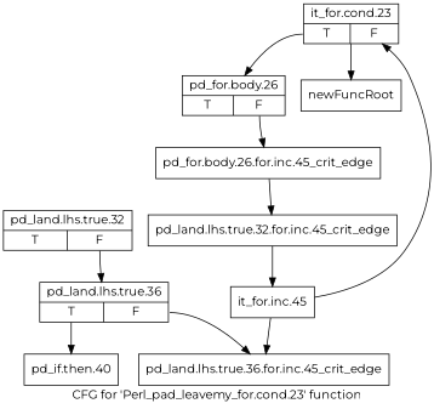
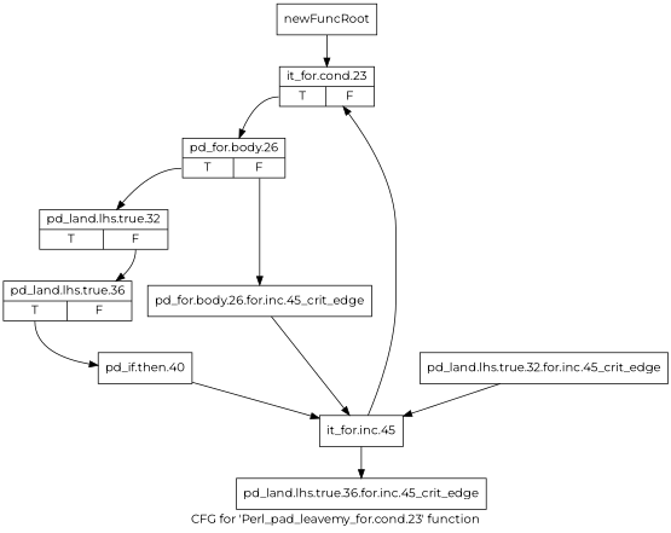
  digraph {
    fontname=Montserrat
    label="CFG for 'Perl_pad_leavemy_for.cond.23' function"
    node [fontname=Montserrat shape=record]
    edge [fontname=Montserrat]
    n1 [label="{newFuncRoot}"]
    n2 [label="{it_for.cond.23|{<s0>T|<s1>F}}"]
    n3 [label="{pd_for.body.26|{<s0>T|<s1>F}}"]
    n4 [label="{pd_land.lhs.true.32|{<s0>T|<s1>F}}"]
    n5 [label="{pd_for.body.26.for.inc.45_crit_edge}"]
    n6 [label="{pd_land.lhs.true.36|{<s0>T|<s1>F}}"]
    n7 [label="{it_for.inc.45}"]
    n8 [label="{pd_land.lhs.true.32.for.inc.45_crit_edge}"]
    n9 [label="{pd_if.then.40}"]
    n10 [label="{pd_land.lhs.true.36.for.inc.45_crit_edge}"]
-   n2 -> n1
+   n1 -> n2
    n2 -> n3 [tailport=s0]
+   n3 -> n4 [tailport=s0]
    n3 -> n5 [tailport=s1]
    n4 -> n6 [tailport=s1]
-   n5 -> n8
+   n5 -> n7
    n6 -> n9 [tailport=s0]
-   n6 -> n10 [tailport=s1]
    n7 -> n2
    n7 -> n10
    n8 -> n7
+   n9 -> n7
  }
